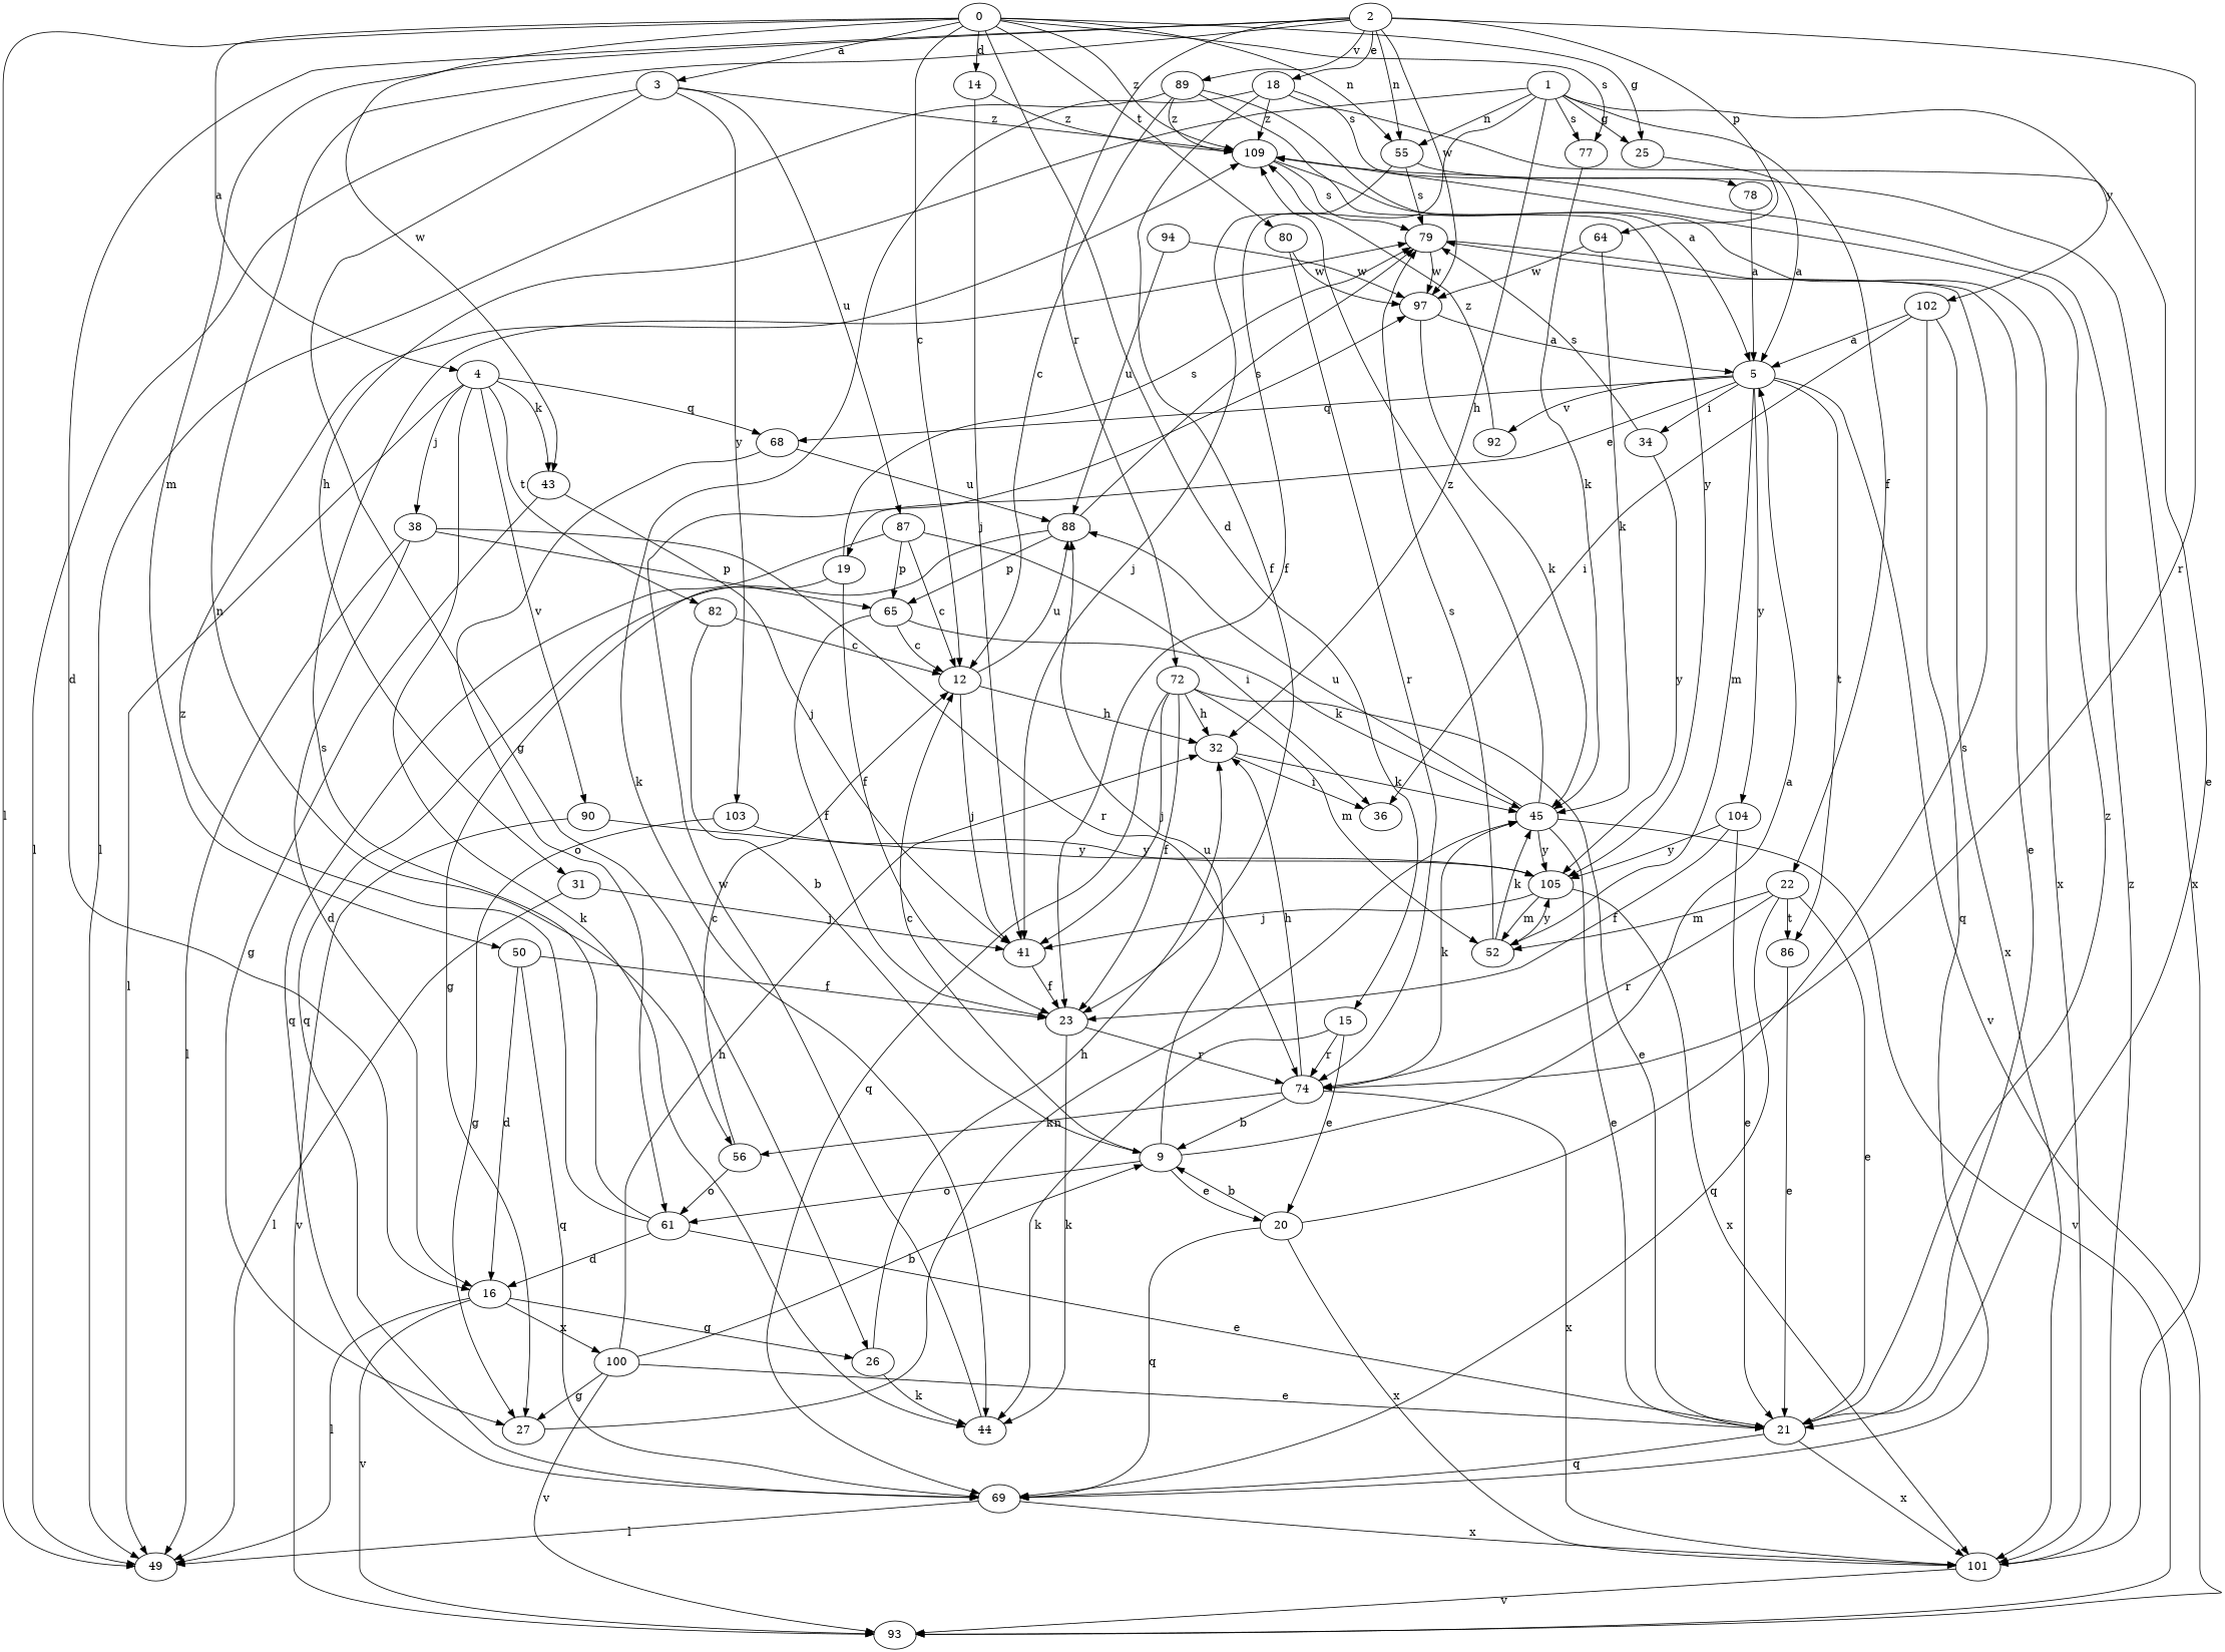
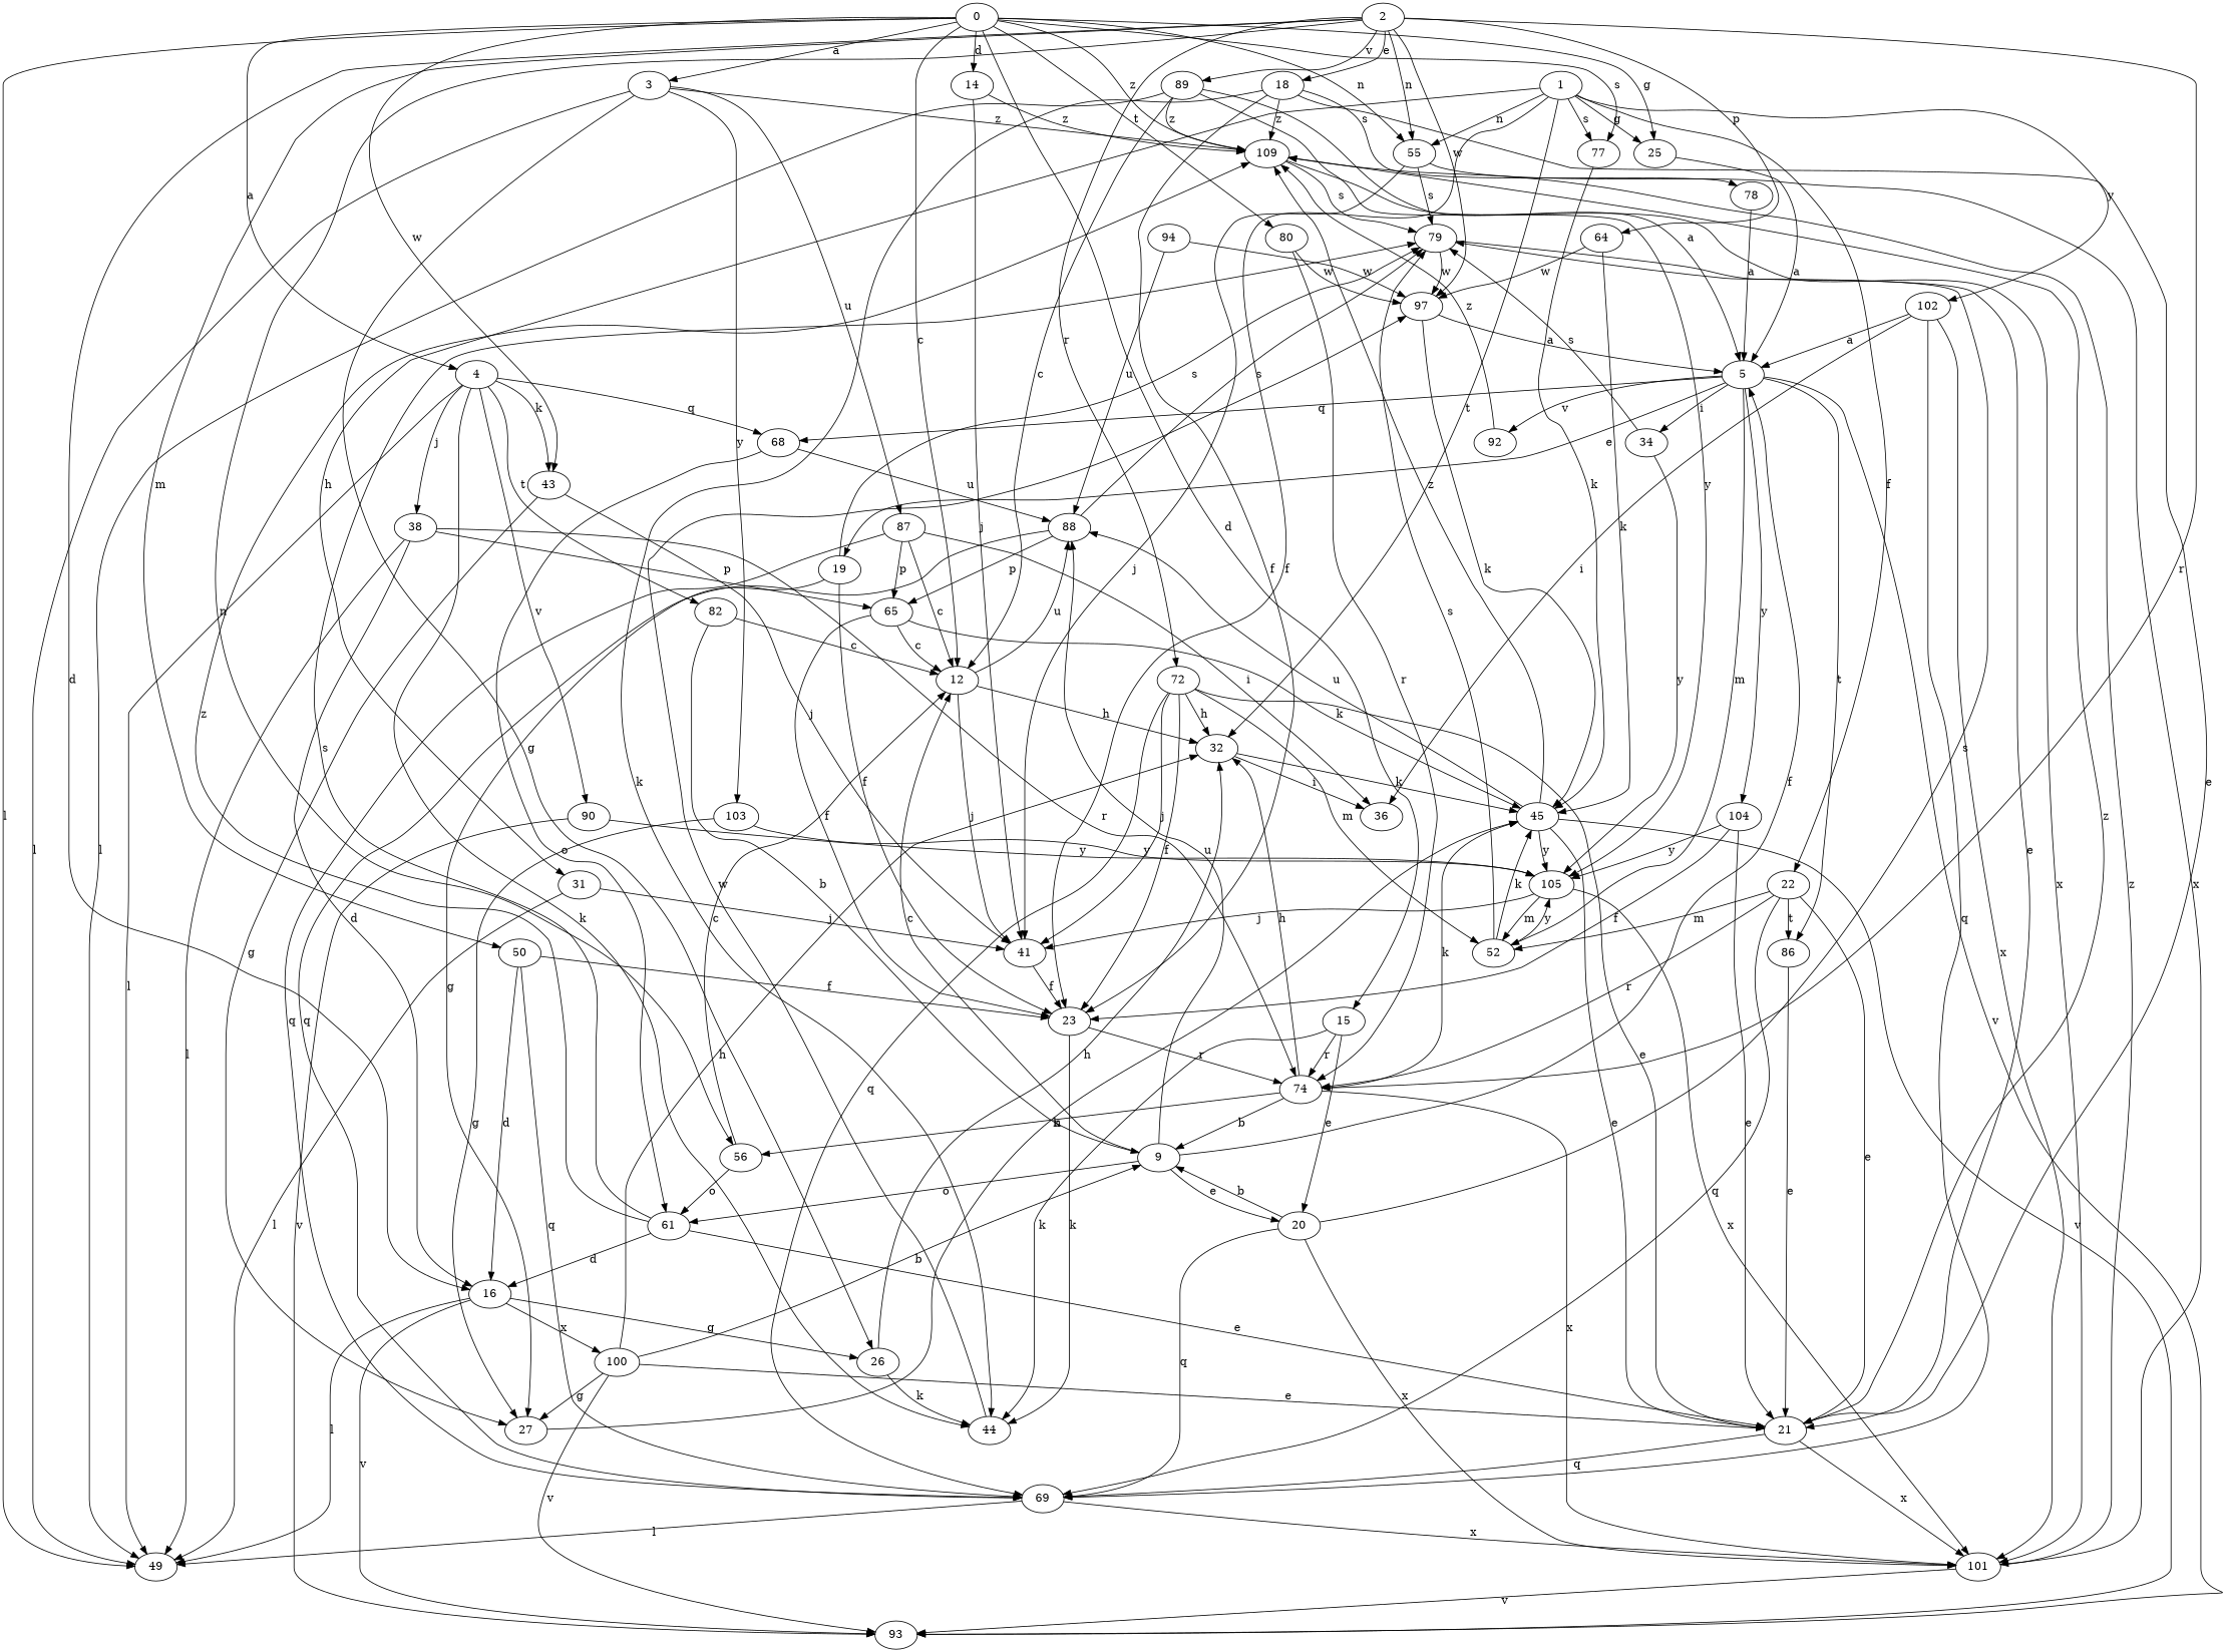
  strict digraph {
    0
    3
    4
    12
    14
    15
    25
    49
    55
    77
    80
    109
    43
    26
    87
    103
    38
    44
    68
    82
    90
    32
    88
    41
    74
    20
    5
    79
    101
    45
    97
    94
    1
    22
    23
    31
    102
    52
    n39 [label=86]
    21
    69
    36
    2
    16
    18
    50
    56
    64
    72
    89
    93
    100
    78
    61
    9
    105
    65
    27
    19
    34
    92
    104
    0 -> 3 [label=a]
    0 -> 4 [label=a]
    0 -> 12 [label=c]
    0 -> 14 [label=d]
    0 -> 15 [label=d]
    0 -> 25 [label=g]
    0 -> 49 [label=l]
    0 -> 55 [label=n]
    0 -> 77 [label=s]
    0 -> 80 [label=t]
    0 -> 109 [label=z]
    0 -> 43 [label=w]
    3 -> 49 [label=l]
    3 -> 109 [label=z]
    3 -> 26 [label=g]
    3 -> 87 [label=u]
    3 -> 103 [label=y]
    4 -> 49 [label=l]
    4 -> 43 [label=k]
    4 -> 38 [label=j]
    4 -> 44 [label=k]
    4 -> 68 [label=q]
    4 -> 82 [label=t]
    4 -> 90 [label=v]
    12 -> 32 [label=h]
    12 -> 88 [label=u]
    12 -> 41 [label=j]
    14 -> 109 [label=z]
    14 -> 41 [label=j]
    15 -> 44 [label=k]
    15 -> 74 [label=r]
    15 -> 20 [label=e]
    25 -> 5 [label=a]
    55 -> 41 [label=j]
    55 -> 79 [label=s]
    55 -> 101 [label=x]
    77 -> 45 [label=k]
    80 -> 74 [label=r]
    80 -> 97 [label=w]
    109 -> 79 [label=s]
    109 -> 101 [label=x]
    43 -> 41 [label=j]
    43 -> 27 [label=g]
    26 -> 44 [label=k]
    26 -> 32 [label=h]
    87 -> 12 [label=c]
    87 -> 69 [label=q]
    87 -> 36 [label=i]
    87 -> 65 [label=p]
    103 -> 105 [label=y]
    103 -> 27 [label=g]
    38 -> 49 [label=l]
    38 -> 74 [label=r]
    38 -> 16 [label=d]
    38 -> 65 [label=p]
    44 -> 97 [label=w]
    68 -> 88 [label=u]
    68 -> 61 [label=o]
    82 -> 12 [label=c]
    82 -> 9 [label=b]
    90 -> 93 [label=v]
    90 -> 105 [label=y]
    32 -> 45 [label=k]
    32 -> 36 [label=i]
    88 -> 79 [label=s]
    88 -> 69 [label=q]
    88 -> 65 [label=p]
    41 -> 23 [label=f]
    74 -> 32 [label=h]
    74 -> 101 [label=x]
    74 -> 45 [label=k]
    74 -> 56 [label=n]
    74 -> 9 [label=b]
    20 -> 79 [label=s]
    20 -> 101 [label=x]
    20 -> 69 [label=q]
    20 -> 9 [label=b]
    5 -> 68 [label=q]
    5 -> 52 [label=m]
    5 -> n39 [label=t]
    5 -> 93 [label=v]
    5 -> 19 [label=e]
    5 -> 34 [label=i]
    5 -> 92 [label=v]
    5 -> 104 [label=y]
    79 -> 97 [label=w]
    79 -> 21 [label=e]
    101 -> 109 [label=z]
    101 -> 93 [label=v]
    45 -> 109 [label=z]
    45 -> 88 [label=u]
    45 -> 21 [label=e]
    45 -> 93 [label=v]
    45 -> 105 [label=y]
    97 -> 5 [label=a]
    97 -> 45 [label=k]
    94 -> 88 [label=u]
    94 -> 97 [label=w]
    1 -> 25 [label=g]
    1 -> 55 [label=n]
    1 -> 77 [label=s]
-   1 -> 32 [label=h]
+   1 -> 32 [label=t]
    1 -> 22 [label=f]
    1 -> 23 [label=f]
    1 -> 31 [label=h]
    1 -> 102 [label=y]
    22 -> 74 [label=r]
    22 -> 52 [label=m]
    22 -> n39 [label=t]
    22 -> 21 [label=e]
    22 -> 69 [label=q]
    23 -> 44 [label=k]
    23 -> 74 [label=r]
    31 -> 49 [label=l]
    31 -> 41 [label=j]
    102 -> 5 [label=a]
    102 -> 101 [label=x]
    102 -> 69 [label=q]
    102 -> 36 [label=i]
    52 -> 79 [label=s]
    52 -> 45 [label=k]
    52 -> 105 [label=y]
    n39 -> 21 [label=e]
    21 -> 109 [label=z]
    21 -> 101 [label=x]
    21 -> 69 [label=q]
    69 -> 49 [label=l]
    69 -> 101 [label=x]
    2 -> 55 [label=n]
    2 -> 74 [label=r]
    2 -> 97 [label=w]
    2 -> 16 [label=d]
    2 -> 18 [label=e]
    2 -> 50 [label=m]
    2 -> 56 [label=n]
    2 -> 64 [label=p]
    2 -> 72 [label=r]
    2 -> 89 [label=v]
    16 -> 49 [label=l]
    16 -> 26 [label=g]
    16 -> 93 [label=v]
    16 -> 100 [label=x]
    18 -> 109 [label=z]
    18 -> 44 [label=k]
    18 -> 23 [label=f]
    18 -> 21 [label=e]
    18 -> 78 [label=s]
    50 -> 23 [label=f]
    50 -> 69 [label=q]
    50 -> 16 [label=d]
    56 -> 12 [label=c]
    56 -> 61 [label=o]
    64 -> 45 [label=k]
    64 -> 97 [label=w]
    72 -> 32 [label=h]
    72 -> 41 [label=j]
    72 -> 23 [label=f]
    72 -> 52 [label=m]
    72 -> 21 [label=e]
    72 -> 69 [label=q]
    89 -> 12 [label=c]
    89 -> 49 [label=l]
    89 -> 109 [label=z]
    89 -> 5 [label=a]
    89 -> 105 [label=y]
    100 -> 32 [label=h]
    100 -> 21 [label=e]
    100 -> 93 [label=v]
    100 -> 9 [label=b]
    100 -> 27 [label=g]
    78 -> 5 [label=a]
    61 -> 109 [label=z]
    61 -> 79 [label=s]
    61 -> 21 [label=e]
    61 -> 16 [label=d]
    9 -> 12 [label=c]
    9 -> 88 [label=u]
    9 -> 20 [label=e]
-   9 -> 5 [label=a]
+   9 -> 5 [label=f]
    9 -> 61 [label=o]
    105 -> 41 [label=j]
    105 -> 101 [label=x]
    105 -> 52 [label=m]
    65 -> 12 [label=c]
    65 -> 45 [label=k]
    65 -> 23 [label=f]
    27 -> 45 [label=k]
    19 -> 79 [label=s]
    19 -> 23 [label=f]
    19 -> 27 [label=g]
    34 -> 79 [label=s]
    34 -> 105 [label=y]
    92 -> 109 [label=z]
    104 -> 23 [label=f]
    104 -> 21 [label=e]
    104 -> 105 [label=y]
  }
